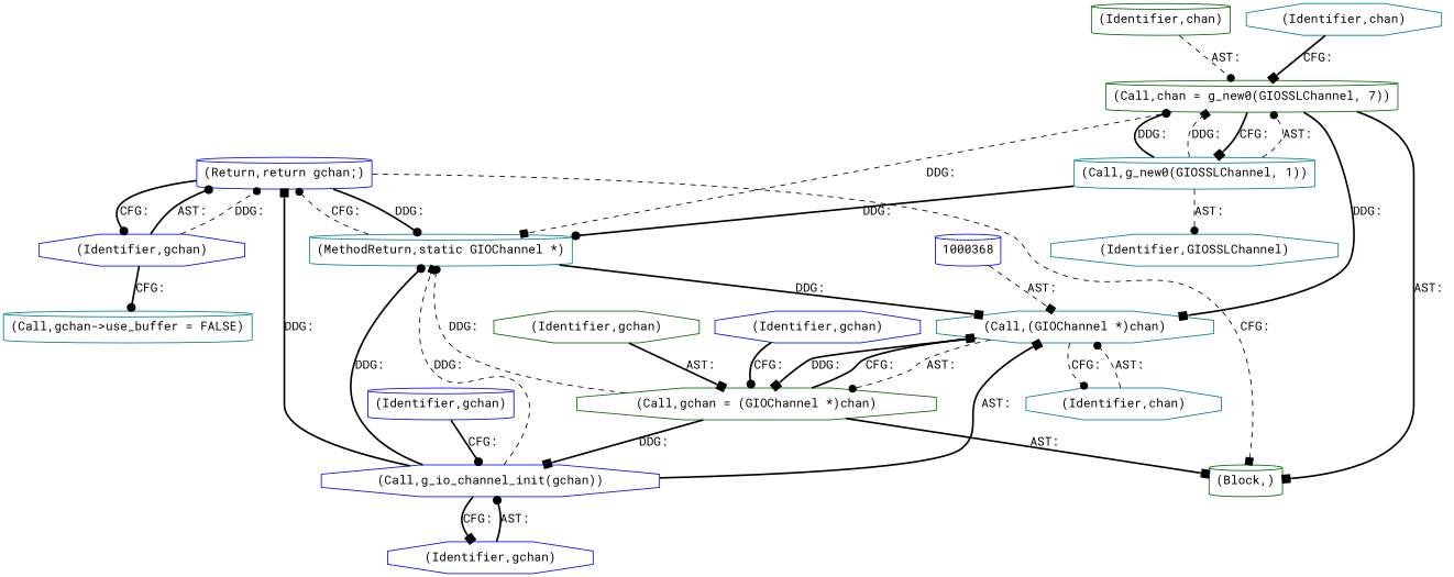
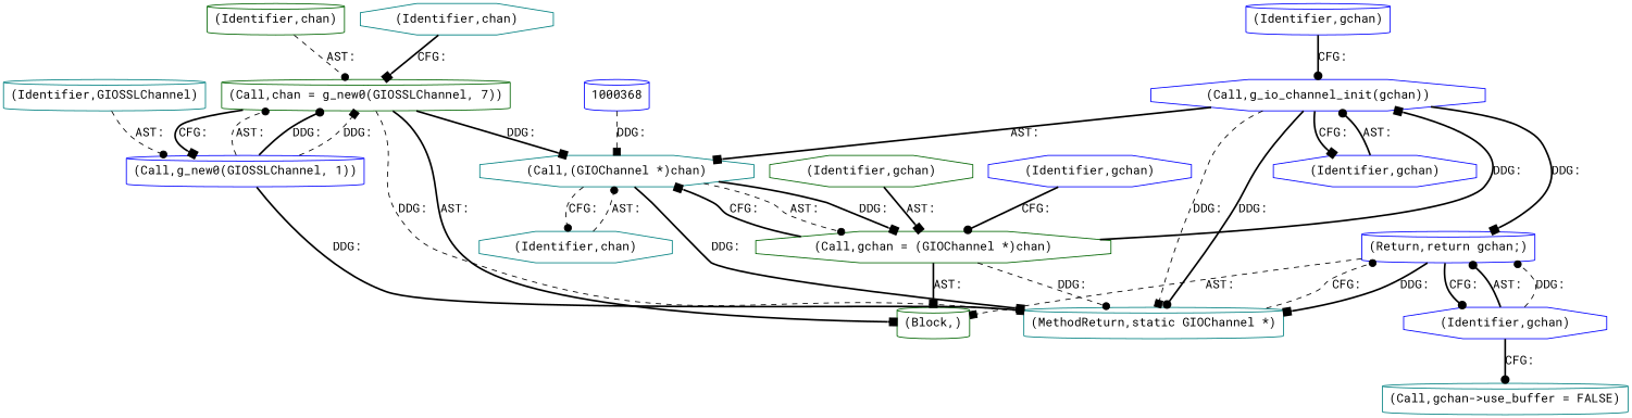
  digraph {
    fontname="Roboto Mono"
    node [color=blue fontname="Roboto Mono" shape=cylinder]
    edge [arrowhead=box fontname="Roboto Mono" style=bold]
    n1 [label="(Return,return gchan;)"]
    n2 [label="(Identifier,gchan)" shape=octagon]
    n3 [color=teal label="(MethodReturn,static GIOChannel *)"]
    n4 [color=darkgreen label="(Block,)"]
    n5 [color=teal label="(Call,gchan->use_buffer = FALSE)"]
    n6 [label="(Call,g_io_channel_init(gchan))" shape=octagon]
    n7 [label="(Identifier,gchan)" shape=octagon]
    n8 [color=teal label="(Call,(GIOChannel *)chan)" shape=octagon]
    n9 [color=darkgreen label="(Call,gchan = (GIOChannel *)chan)" shape=octagon]
    n10 [color=teal label="(Identifier,chan)" shape=octagon]
    n11 [color=darkgreen label="(Call,chan = g_new0(GIOSSLChannel, 7))"]
-   n12 [color=teal label="(Call,g_new0(GIOSSLChannel, 1))"]
+   n12 [label="(Call,g_new0(GIOSSLChannel, 1))"]
    n13 [color=darkgreen label="(Identifier,chan)"]
    n14 [color=darkgreen label="(Identifier,gchan)" shape=octagon]
    n15 [label="(Identifier,gchan)" shape=octagon]
    n16 [label="(Identifier,gchan)"]
    n17 [color=teal label="(Identifier,chan)" shape=octagon]
-   n18 [color=teal label="(Identifier,GIOSSLChannel)" shape=octagon]
+   n18 [color=teal label="(Identifier,GIOSSLChannel)"]
    1000368
    n1 -> n2 [arrowhead=dot label="CFG: "]
-   n1 -> n3 [arrowhead=dot label="DDG: "]
-   n1 -> n4 [label="CFG: " style=dashed]
+   n1 -> n3 [label="DDG: "]
+   n1 -> n4 [label="AST: " style=dashed]
    n2 -> n1 [arrowhead=dot label="AST: "]
    n2 -> n1 [arrowhead=dot label="DDG: " style=dashed]
    n2 -> n5 [arrowhead=dot label="CFG: "]
    n3 -> n1 [arrowhead=dot label="CFG: " style=dashed]
    n6 -> n1 [label="DDG: "]
    n6 -> n3 [label="DDG: " style=dashed]
    n6 -> n3 [arrowhead=dot label="DDG: "]
    n6 -> n7 [label="CFG: "]
    n6 -> n8 [label="AST: "]
    n7 -> n6 [arrowhead=dot label="AST: "]
-   n3 -> n8 [label="DDG: "]
+   n8 -> n3 [label="DDG: "]
    n8 -> n9 [arrowhead=dot label="AST: " style=dashed]
    n8 -> n9 [label="DDG: "]
    n8 -> n10 [arrowhead=dot label="CFG: " style=dashed]
    n9 -> n3 [arrowhead=dot label="DDG: " style=dashed]
    n9 -> n4 [label="AST: "]
    n9 -> n6 [label="DDG: "]
    n9 -> n8 [label="CFG: "]
    n10 -> n8 [arrowhead=dot label="AST: " style=dashed]
    n11 -> n3 [label="DDG: " style=dashed]
    n11 -> n4 [label="AST: "]
    n11 -> n8 [label="DDG: "]
    n11 -> n12 [label="CFG: "]
    n12 -> n3 [arrowhead=dot label="DDG: "]
    n12 -> n11 [arrowhead=dot label="AST: " style=dashed]
    n12 -> n11 [arrowhead=dot label="DDG: "]
    n12 -> n11 [label="DDG: " style=dashed]
    n13 -> n11 [arrowhead=dot label="AST: " style=dashed]
    n14 -> n9 [label="AST: "]
    n15 -> n9 [arrowhead=dot label="CFG: "]
    n16 -> n6 [arrowhead=dot label="CFG: "]
    n17 -> n11 [label="CFG: "]
-   n12 -> n18 [arrowhead=dot label="AST: " style=dashed]
-   1000368 -> n8 [label="AST: " style=dashed]
+   n18 -> n12 [arrowhead=dot label="AST: " style=dashed]
+   1000368 -> n8 [label="DDG: " style=dashed]
  }
